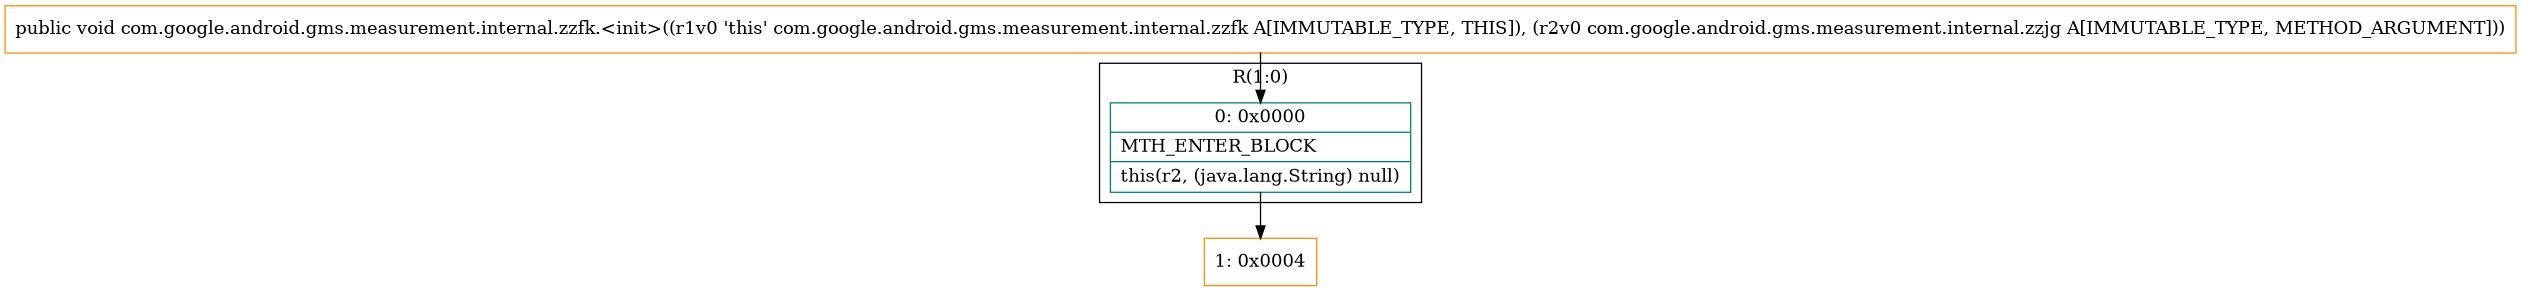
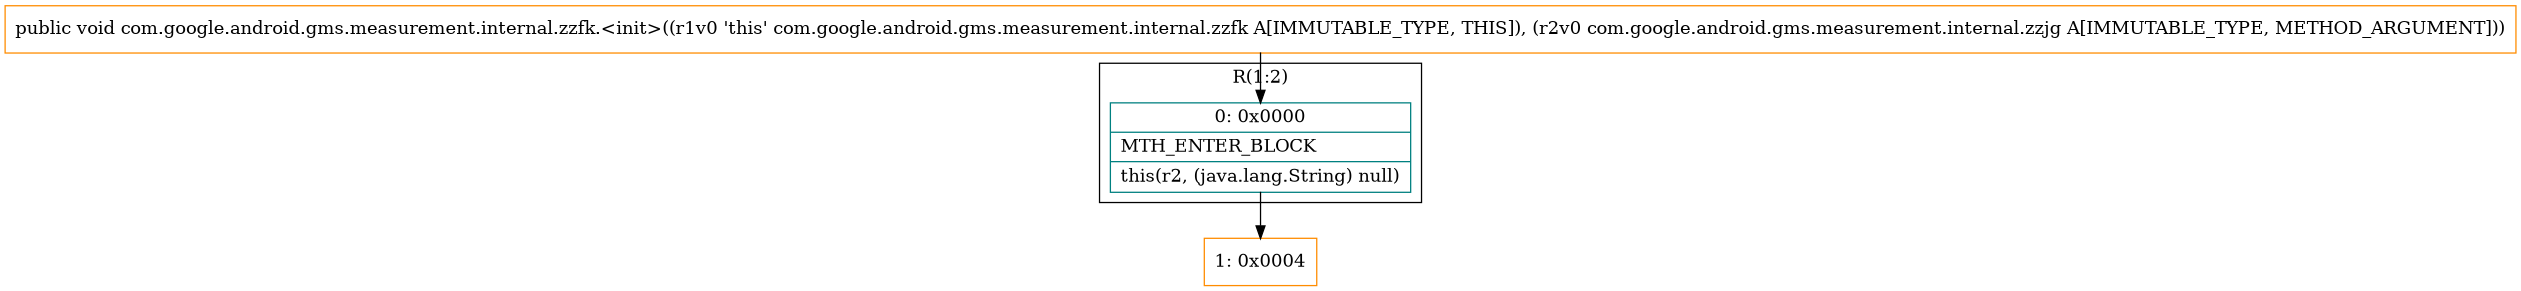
  digraph {
    node [color=darkorange shape=record]
    n1 [color=teal label="{0\:\ 0x0000|MTH_ENTER_BLOCK\l|this(r2, (java.lang.String) null)\l}"]
    n2 [label="{1\:\ 0x0004}"]
    n3 [label="{public void com.google.android.gms.measurement.internal.zzfk.\<init\>((r1v0 'this' com.google.android.gms.measurement.internal.zzfk A[IMMUTABLE_TYPE, THIS]), (r2v0 com.google.android.gms.measurement.internal.zzjg A[IMMUTABLE_TYPE, METHOD_ARGUMENT])) }"]
    subgraph cluster_1 {
-     label="R(1:0)"
+     label="R(1:2)"
      n1
    }
    n1 -> n2
    n3 -> n1
  }
